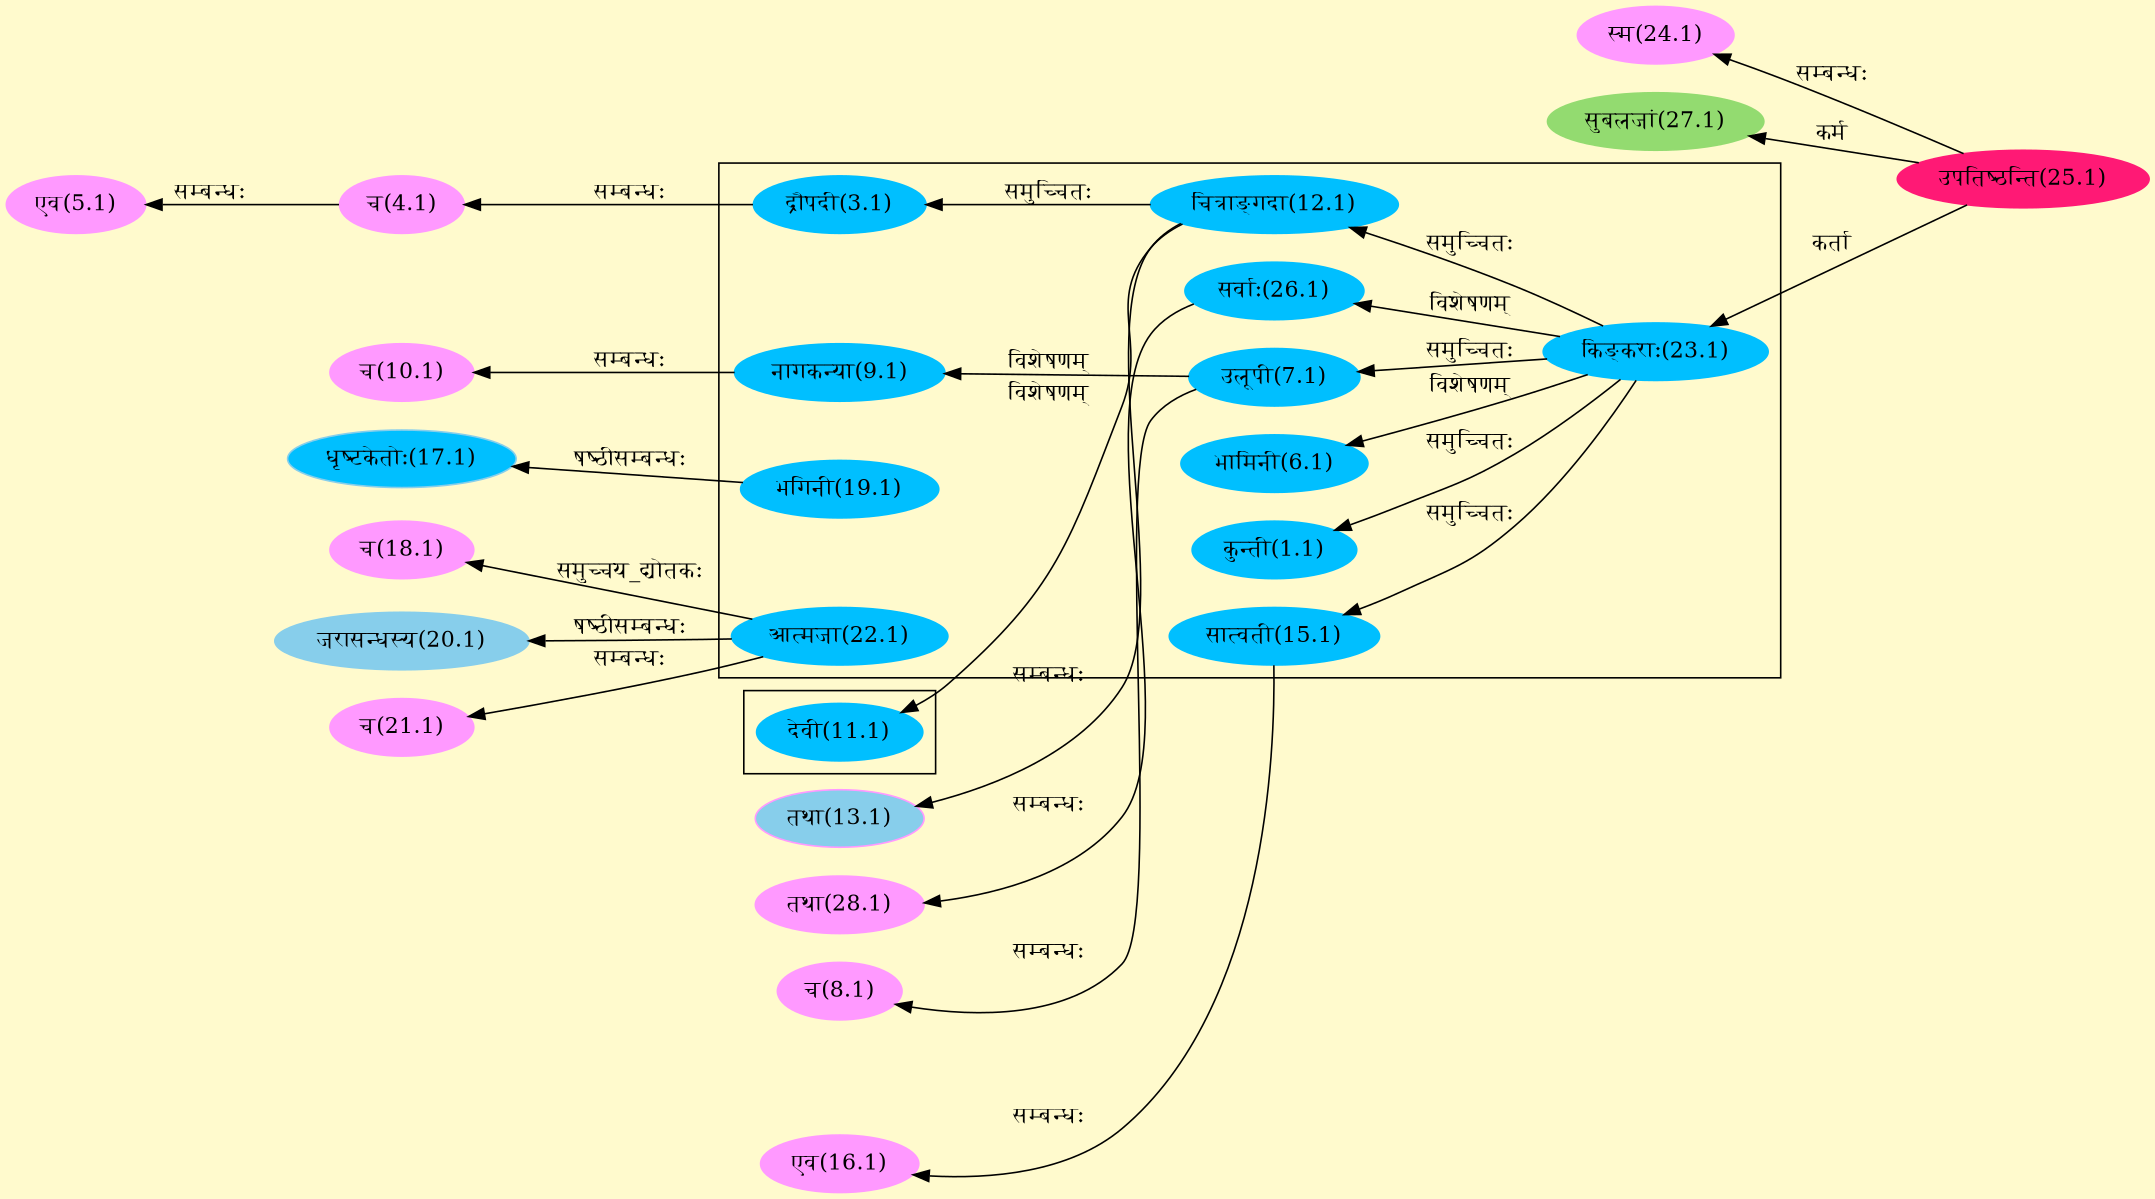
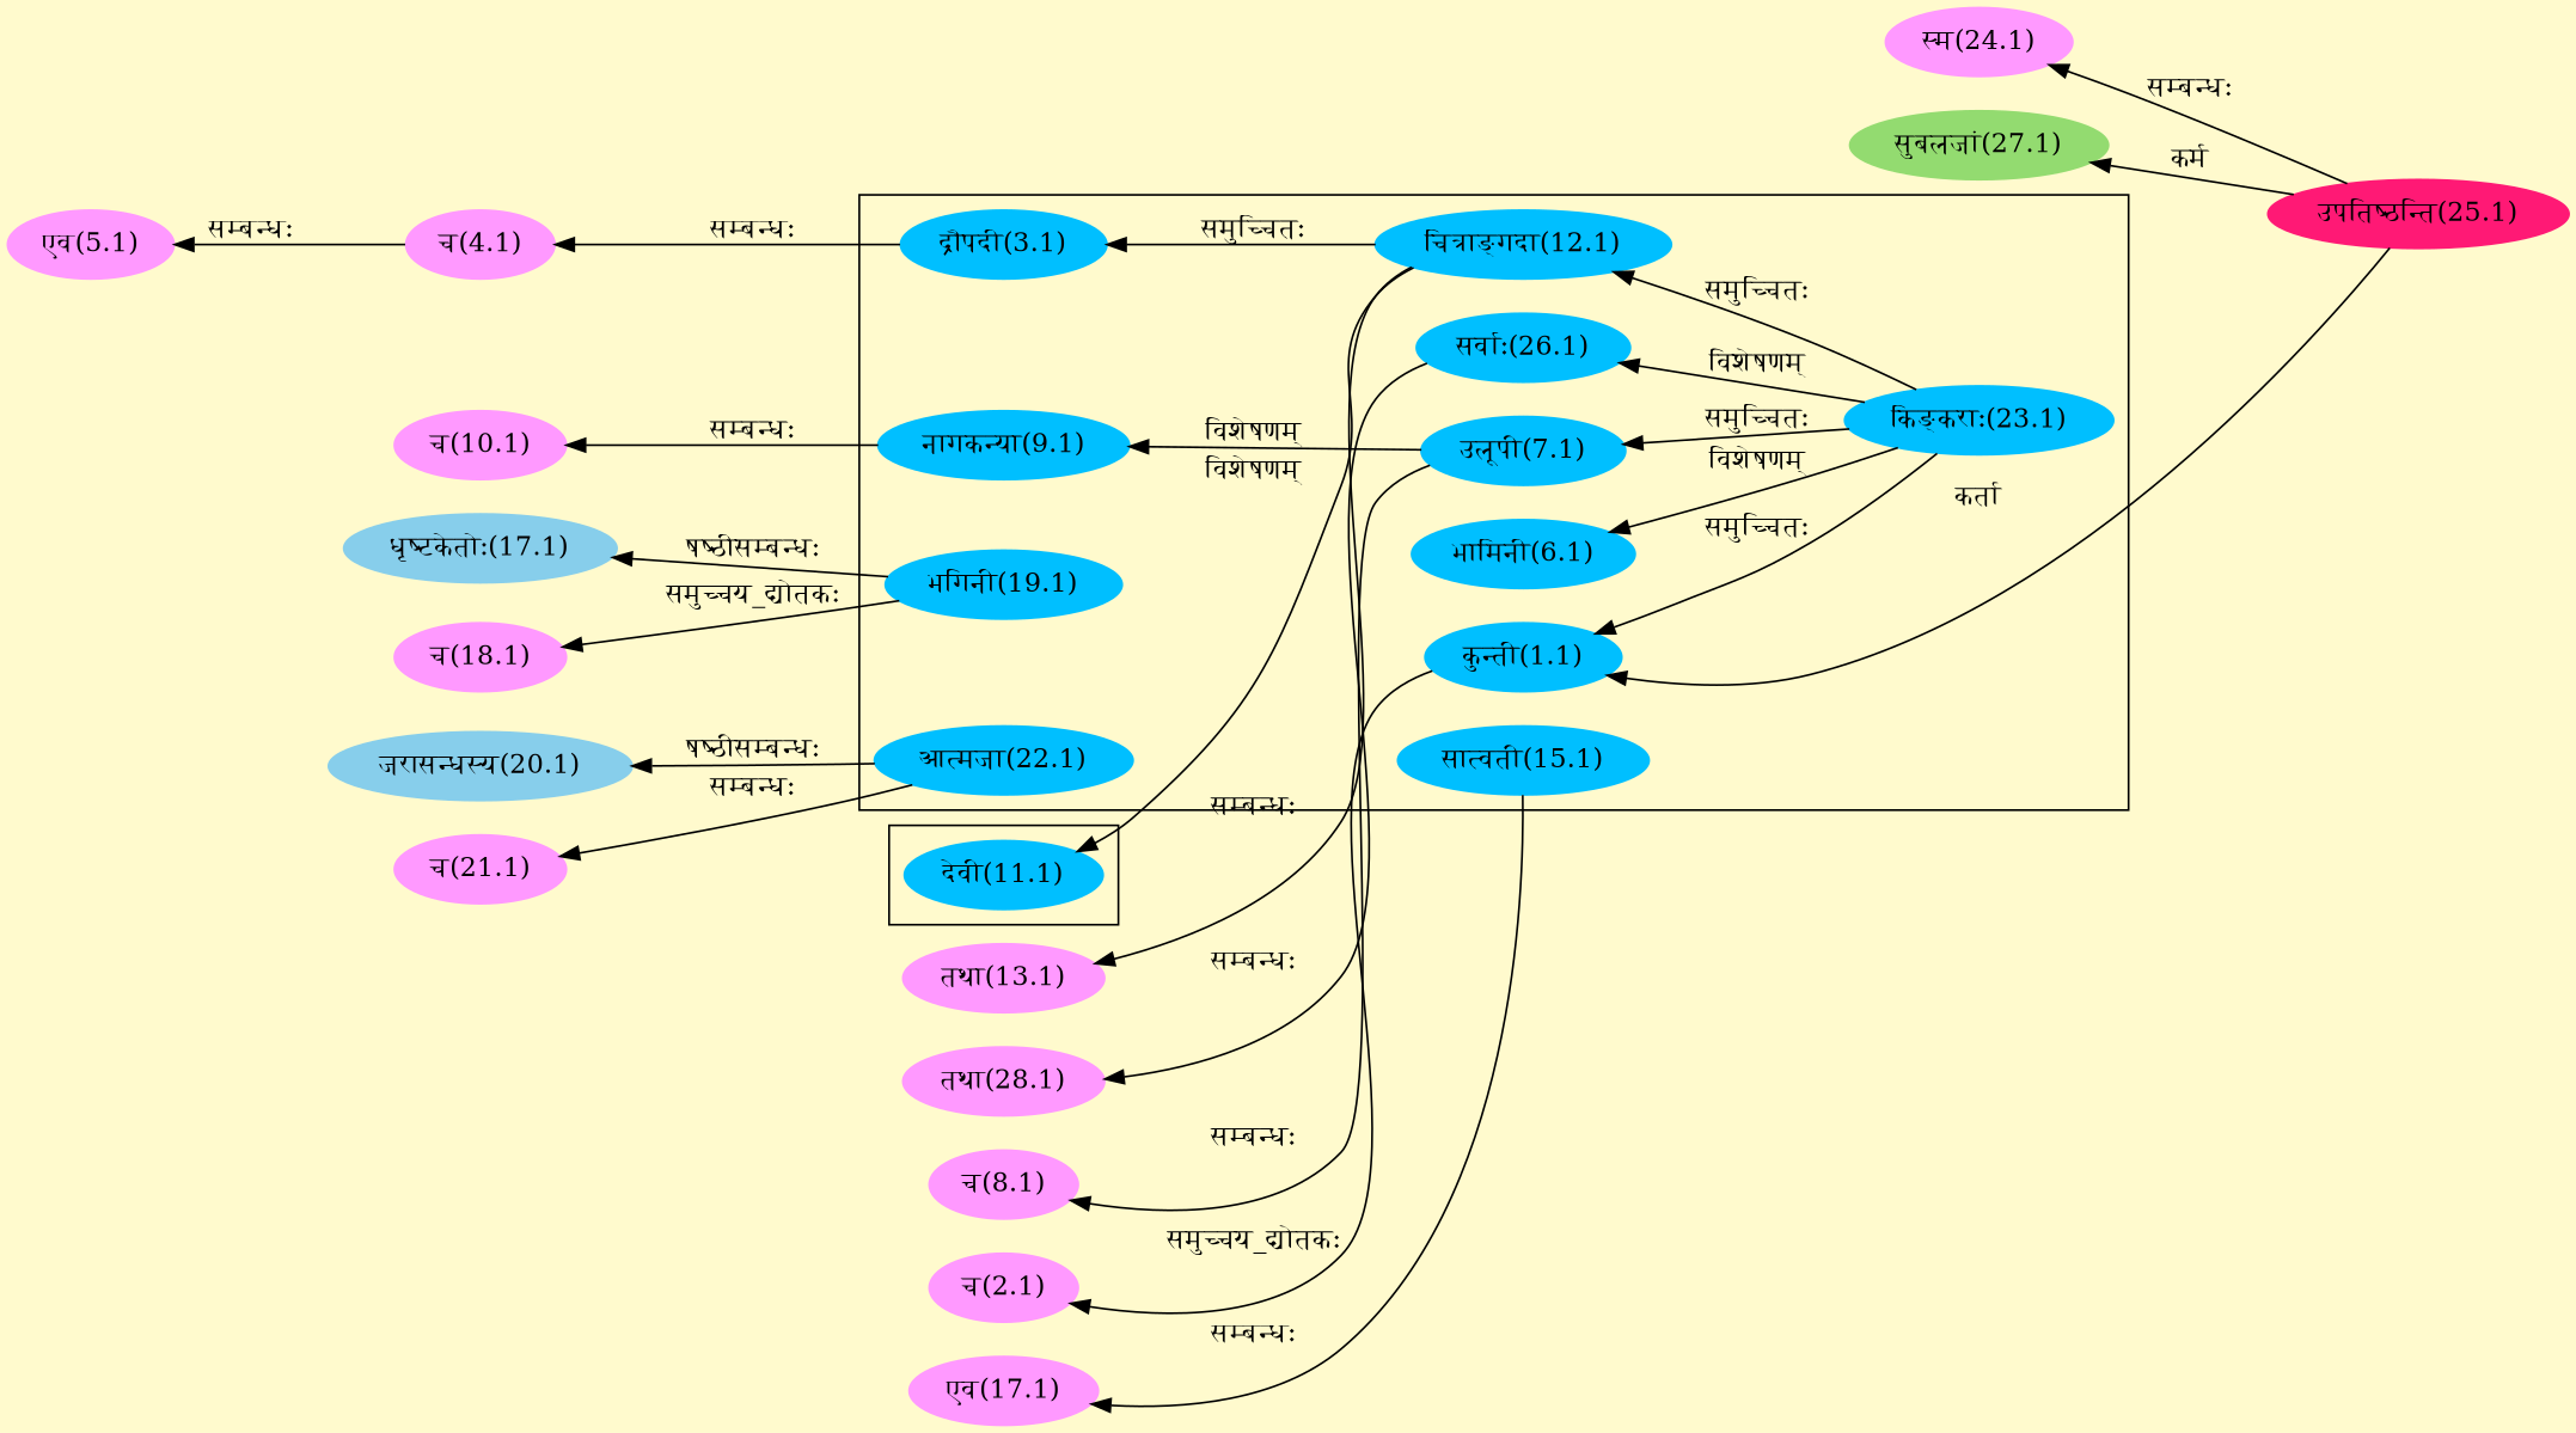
  digraph {
    bgcolor=lemonchiffon1
    compound=true
    rankdir=LR
    node [color="#00BFFF" style=filled]
    edge [dir=back]
    n1 [label="कुन्ती(1.1)"]
    n2 [label="किङ्कराः(23.1)"]
    n3 [label="द्रौपदी(3.1)"]
    n4 [label="भामिनी(6.1)"]
    n5 [label="उलूपी(7.1)"]
    n6 [label="नागकन्या(9.1)"]
    n7 [label="चित्राङ्गदा(12.1)"]
    n8 [label="सात्वती(15.1)"]
    n9 [label="भगिनी(19.1)"]
    n10 [label="आत्मजा(22.1)"]
    n11 [label="सर्वाः(26.1)"]
    n12 [label="देवी(11.1)"]
    n13 [color="#FF1975" label="उपतिष्ठन्ति(25.1)"]
+   n14 [color="#FF99FF" label="च(2.1)"]
    n15 [color="#FF99FF" label="च(4.1)"]
    n16 [color="#FF99FF" label="एव(5.1)"]
    n17 [color="#FF99FF" label="च(8.1)"]
    n18 [color="#FF99FF" label="च(10.1)"]
-   n19 [color="#FF99FF" label="तथा(13.1)" fillcolor="#87CEEB"]
-   n20 [color="#FF99FF" label="एव(16.1)"]
-   n21 [color="#87CEEB" label="धृष्टकेतोः(17.1)" fillcolor="#00BFFF"]
+   n19 [color="#FF99FF" label="तथा(13.1)"]
+   n20 [color="#FF99FF" label="एव(17.1)"]
+   n21 [color="#87CEEB" label="धृष्टकेतोः(17.1)"]
    n22 [color="#FF99FF" label="च(18.1)"]
    n23 [color="#87CEEB" label="जरासन्धस्य(20.1)"]
    n24 [color="#FF99FF" label="च(21.1)"]
    n25 [color="#FF99FF" label="स्म(24.1)"]
    n26 [color="#93DB70" label="सुबलजां(27.1)"]
    n27 [color="#FF99FF" label="तथा(28.1)"]
    subgraph cluster_1 {
      n1
      n2
      n3
      n4
      n5
      n6
      n7
      n8
      n9
      n10
      n11
    }
    subgraph cluster_2 {
      n12
    }
    n1 -> n2 [label="समुच्चितः"]
-   n2 -> n13 [label="कर्ता"]
+   n1 -> n13 [label="कर्ता"]
    n3 -> n7 [label="समुच्चितः"]
    n4 -> n2 [label="विशेषणम्"]
    n5 -> n2 [label="समुच्चितः"]
    n6 -> n5 [label="विशेषणम्"]
    n7 -> n2 [label="समुच्चितः"]
-   n8 -> n2 [label="समुच्चितः"]
    n11 -> n2 [label="विशेषणम्"]
    n12 -> n7 [label="विशेषणम्"]
+   n14 -> n1 [label="समुच्चय_द्योतकः"]
    n15 -> n3 [label="सम्बन्धः"]
    n16 -> n15 [label="सम्बन्धः"]
    n17 -> n5 [label="सम्बन्धः"]
    n18 -> n6 [label="सम्बन्धः"]
    n19 -> n7 [label="सम्बन्धः"]
    n20 -> n8 [label="सम्बन्धः"]
    n21 -> n9 [label="षष्ठीसम्बन्धः"]
-   n22 -> n10 [label="समुच्चय_द्योतकः"]
+   n22 -> n9 [label="समुच्चय_द्योतकः"]
    n23 -> n10 [label="षष्ठीसम्बन्धः"]
    n24 -> n10 [label="सम्बन्धः"]
    n25 -> n13 [label="सम्बन्धः"]
    n26 -> n13 [label="कर्म"]
    n27 -> n11 [label="सम्बन्धः"]
  }
